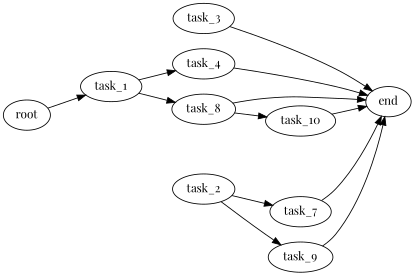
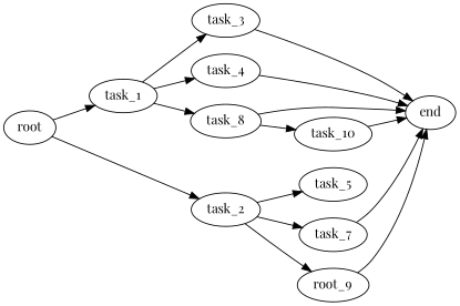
  digraph {
    fontname="Playfair Display"
    rankdir=LR
    node [fontname="Playfair Display"]
    edge [fontname="Playfair Display"]
    root
    task_1
    task_2
    task_3
    task_4
    task_8
+   task_5
    task_7
-   task_9
+   task_9 [label=root_9]
    end
    task_10
    root -> task_1
+   root -> task_2
+   task_1 -> task_3
    task_1 -> task_4
    task_1 -> task_8
+   task_2 -> task_5
    task_2 -> task_7
    task_2 -> task_9
    task_3 -> end
    task_4 -> end
    task_8 -> end
    task_8 -> task_10
    task_7 -> end
    task_9 -> end
    task_10 -> end
  }
